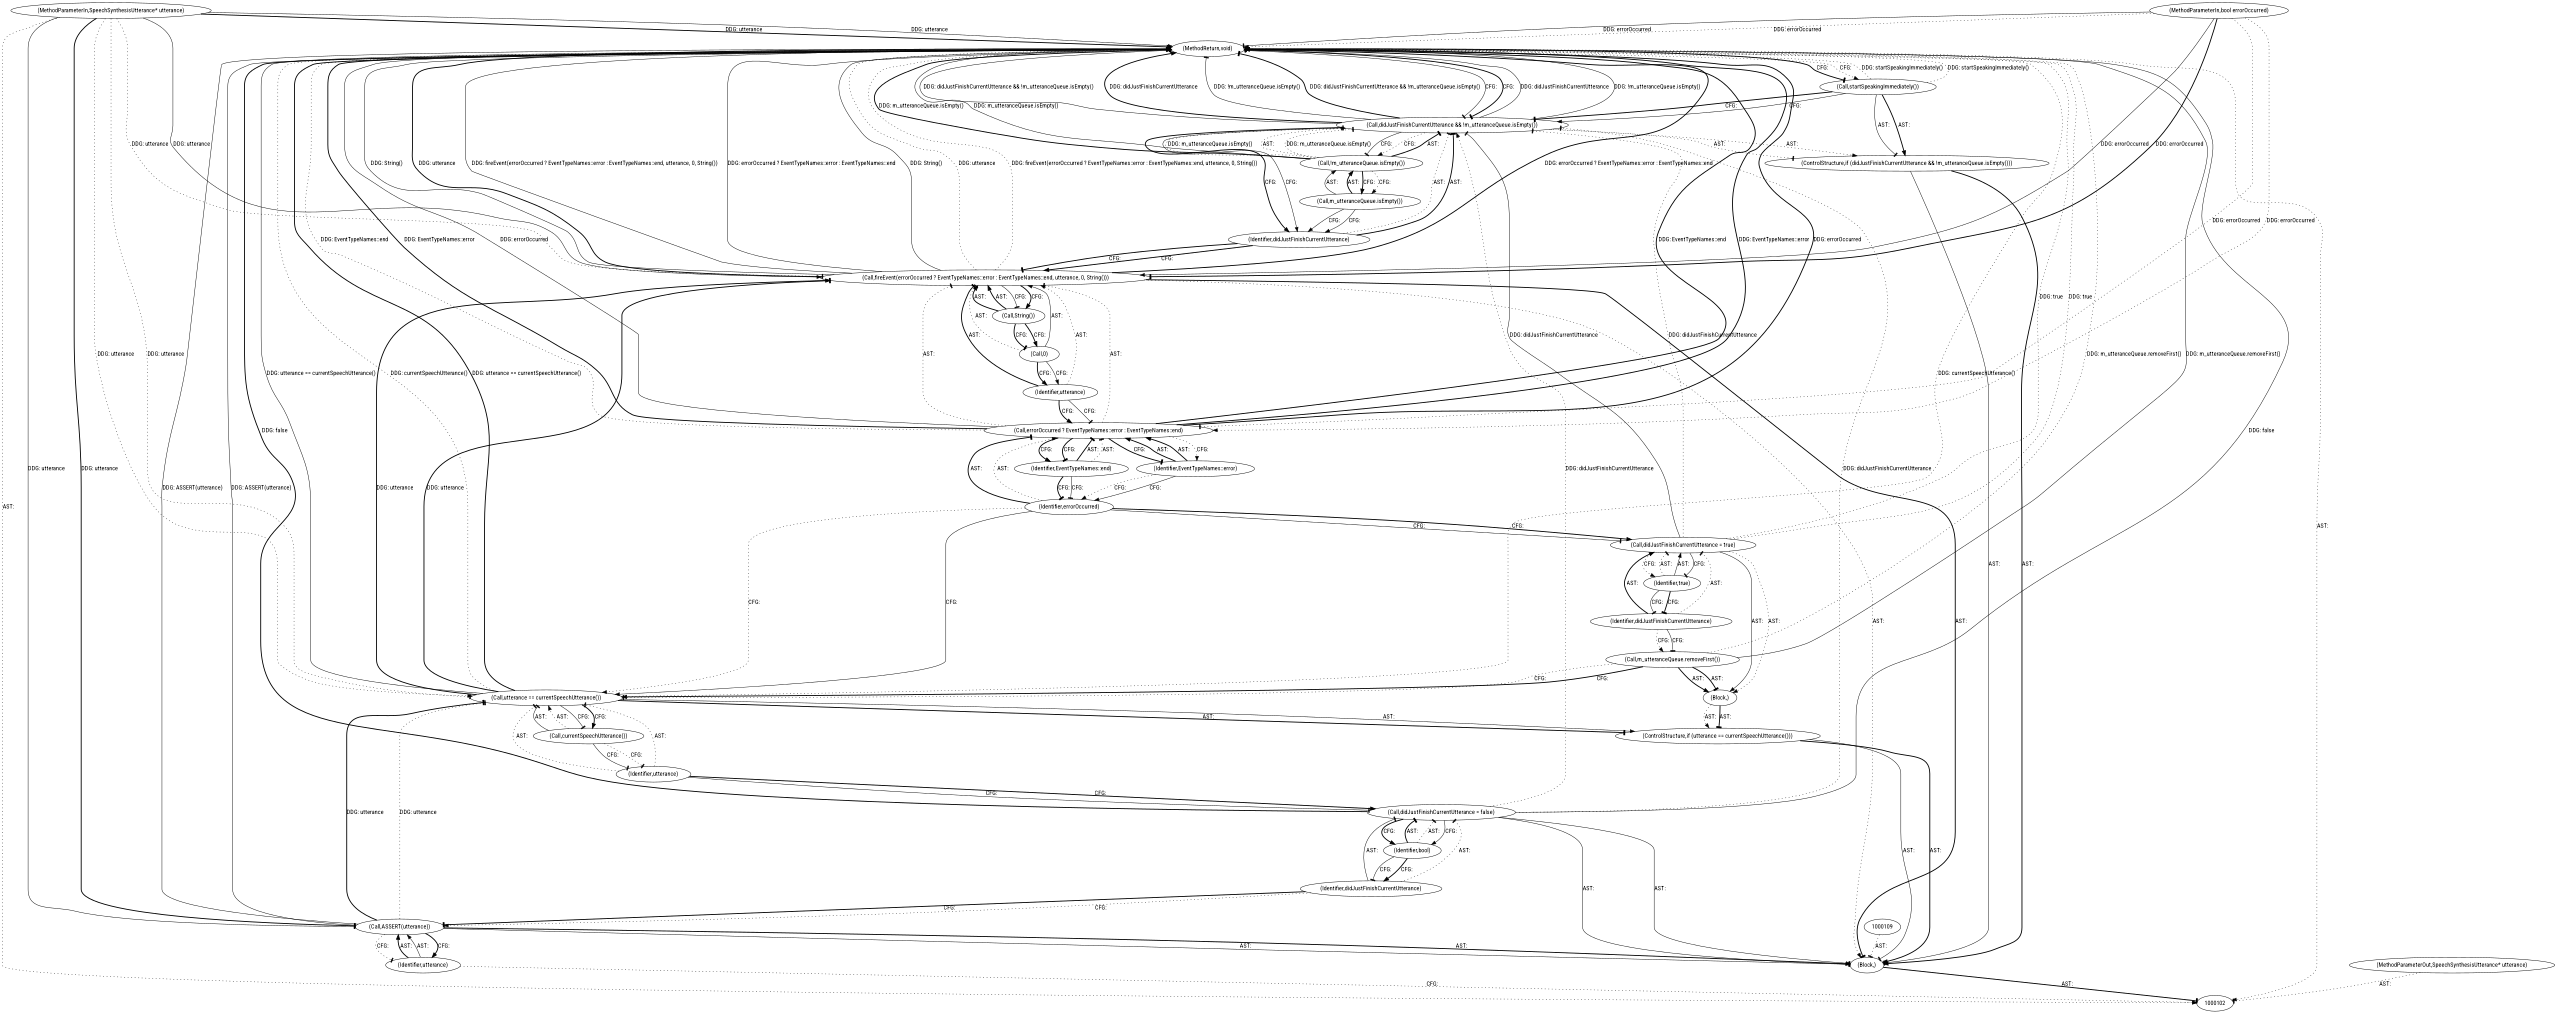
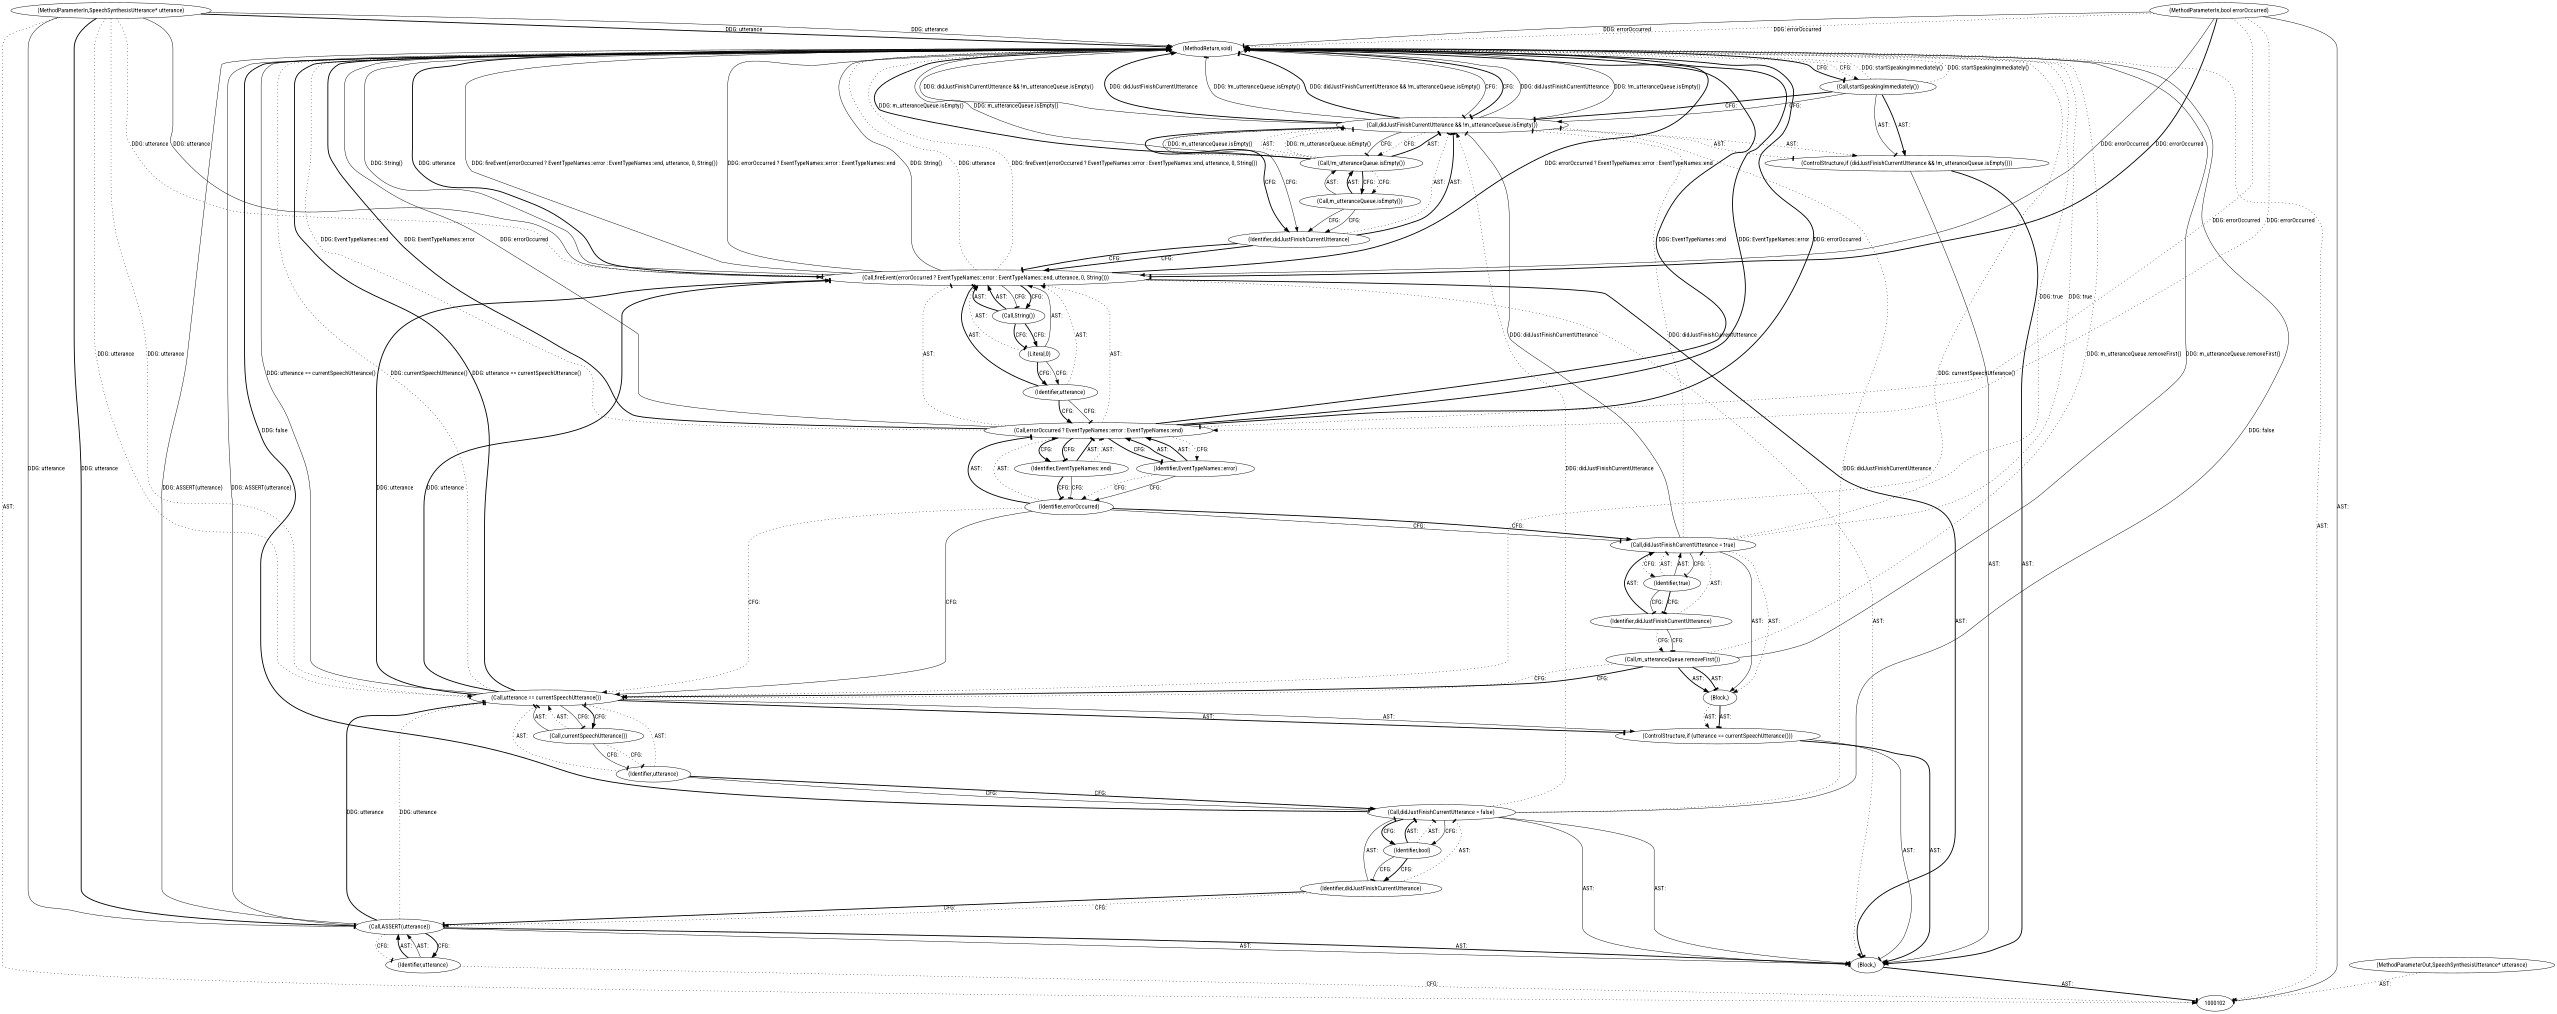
  digraph {
    fontname="Roboto Condensed"
    node [fontname="Roboto Condensed"]
    edge [arrowhead=tee fontname="Roboto Condensed" style=bold]
    n1 [label="(MethodReturn,void)"]
    n2 [label="(Call,didJustFinishCurrentUtterance && !m_utteranceQueue.isEmpty())"]
    n3 [label="(Call,startSpeakingImmediately())"]
    1000102
    n5 [label="(ControlStructure,if (didJustFinishCurrentUtterance && !m_utteranceQueue.isEmpty()))"]
    n6 [label="(Call,!m_utteranceQueue.isEmpty())"]
    n7 [label="(Identifier,didJustFinishCurrentUtterance)"]
    n8 [label="(MethodParameterIn,SpeechSynthesisUtterance* utterance)"]
    n9 [label="(Call,utterance == currentSpeechUtterance())"]
    n10 [label="(Call,fireEvent(errorOccurred ? EventTypeNames::error : EventTypeNames::end, utterance, 0, String()))"]
    n11 [label="(Call,ASSERT(utterance))"]
    n12 [label="(Call,currentSpeechUtterance())"]
    n13 [label="(ControlStructure,if (utterance == currentSpeechUtterance()))"]
    n14 [label="(Block,)"]
    n15 [label="(Call,String())"]
    n16 [label="(Identifier,utterance)"]
    n17 [label="(MethodParameterOut,SpeechSynthesisUtterance* utterance)"]
    n18 [label="(MethodParameterIn,bool errorOccurred)"]
    n19 [label="(Call,errorOccurred ? EventTypeNames::error : EventTypeNames::end)"]
    n20 [label="(Identifier,EventTypeNames::error)"]
    n21 [label="(Identifier,EventTypeNames::end)"]
    n22 [label="(Identifier,utterance)"]
    n23 [label="(Call,didJustFinishCurrentUtterance = false)"]
    n24 [label="(Block,)"]
    n25 [label="(Identifier,bool)"]
    n26 [label="(Call,m_utteranceQueue.removeFirst())"]
    n27 [label="(Identifier,true)"]
    n28 [label="(Call,didJustFinishCurrentUtterance = true)"]
    n29 [label="(Identifier,didJustFinishCurrentUtterance)"]
    n30 [label="(Identifier,errorOccurred)"]
-   n31 [label="(Call,0)"]
+   n31 [label="(Literal,0)"]
    n32 [label="(Identifier,utterance)"]
    n33 [label="(Call,m_utteranceQueue.isEmpty())"]
    n34 [label="(Identifier,didJustFinishCurrentUtterance)"]
-   1000109
    n1 -> n2 [label="CFG: " style=solid]
    n1 -> n2 [label="CFG: "]
    n1 -> n3 [label="CFG: "]
    n1 -> n3 [arrowhead=normal label="CFG: " style=dotted]
    n1 -> 1000102 [arrowhead=normal label="AST: " style=dotted]
    n2 -> n1 [label="DDG: didJustFinishCurrentUtterance" style=solid]
    n2 -> n1 [arrowhead=normal label="DDG: !m_utteranceQueue.isEmpty()" style=solid]
    n2 -> n1 [label="DDG: didJustFinishCurrentUtterance && !m_utteranceQueue.isEmpty()" style=solid]
    n2 -> n1 [arrowhead=normal label="DDG: didJustFinishCurrentUtterance"]
    n2 -> n1 [label="DDG: !m_utteranceQueue.isEmpty()" style=solid]
    n2 -> n1 [label="DDG: didJustFinishCurrentUtterance && !m_utteranceQueue.isEmpty()"]
    n2 -> n5 [label="AST: " style=dotted]
    n2 -> n5 [arrowhead=normal label="AST: " style=dotted]
    n2 -> n6 [label="CFG: " style=solid]
    n2 -> n6 [arrowhead=normal label="CFG: " style=dotted]
    n2 -> n7 [arrowhead=normal label="CFG: "]
    n2 -> n7 [arrowhead=normal label="CFG: " style=solid]
    n3 -> n1 [label="DDG: startSpeakingImmediately()" style=dotted]
    n3 -> n1 [arrowhead=normal label="DDG: startSpeakingImmediately()" style=dotted]
    n3 -> n2 [arrowhead=normal label="CFG: " style=solid]
    n3 -> n2 [label="CFG: "]
    n3 -> n5 [arrowhead=normal label="AST: "]
    n3 -> n5 [label="AST: " style=solid]
    n5 -> n14 [arrowhead=normal label="AST: "]
    n5 -> n14 [label="AST: " style=solid]
    n6 -> n1 [arrowhead=normal label="DDG: m_utteranceQueue.isEmpty()" style=solid]
    n6 -> n1 [arrowhead=normal label="DDG: m_utteranceQueue.isEmpty()"]
    n6 -> n2 [label="AST: "]
    n6 -> n2 [label="DDG: m_utteranceQueue.isEmpty()" style=dotted]
    n6 -> n2 [arrowhead=normal label="AST: " style=dotted]
    n6 -> n2 [label="DDG: m_utteranceQueue.isEmpty()" style=dotted]
    n6 -> n33 [arrowhead=normal label="CFG: "]
    n6 -> n33 [arrowhead=normal label="CFG: " style=dotted]
    n7 -> n2 [label="AST: " style=dotted]
    n7 -> n2 [label="AST: "]
    n7 -> n10 [arrowhead=normal label="CFG: "]
    n7 -> n10 [label="CFG: "]
    n8 -> n1 [arrowhead=normal label="DDG: utterance"]
    n8 -> n1 [arrowhead=normal label="DDG: utterance" style=solid]
    n8 -> 1000102 [arrowhead=normal label="AST: " style=dotted]
    n8 -> n9 [label="DDG: utterance" style=dotted]
    n8 -> n9 [arrowhead=normal label="DDG: utterance" style=dotted]
    n8 -> n10 [arrowhead=normal label="DDG: utterance" style=solid]
    n8 -> n10 [label="DDG: utterance" style=dotted]
    n8 -> n11 [label="DDG: utterance" style=solid]
    n8 -> n11 [label="DDG: utterance"]
    n9 -> n1 [arrowhead=normal label="DDG: utterance == currentSpeechUtterance()" style=solid]
    n9 -> n1 [arrowhead=normal label="DDG: currentSpeechUtterance()" style=dotted]
    n9 -> n1 [label="DDG: utterance == currentSpeechUtterance()"]
    n9 -> n1 [label="DDG: currentSpeechUtterance()" style=dotted]
    n9 -> n10 [arrowhead=normal label="DDG: utterance"]
    n9 -> n10 [label="DDG: utterance"]
    n9 -> n12 [label="CFG: " style=solid]
    n9 -> n12 [arrowhead=normal label="CFG: "]
    n9 -> n13 [label="AST: "]
    n9 -> n13 [arrowhead=normal label="AST: " style=solid]
    n10 -> n1 [arrowhead=normal label="DDG: utterance" style=dotted]
    n10 -> n1 [label="DDG: fireEvent(errorOccurred ? EventTypeNames::error : EventTypeNames::end, utterance, 0, String())" style=dotted]
    n10 -> n1 [label="DDG: errorOccurred ? EventTypeNames::error : EventTypeNames::end"]
    n10 -> n1 [label="DDG: String()" style=solid]
    n10 -> n1 [label="DDG: utterance"]
    n10 -> n1 [label="DDG: fireEvent(errorOccurred ? EventTypeNames::error : EventTypeNames::end, utterance, 0, String())" style=solid]
    n10 -> n1 [label="DDG: errorOccurred ? EventTypeNames::error : EventTypeNames::end" style=solid]
    n10 -> n1 [label="DDG: String()" style=solid]
    n10 -> n14 [label="AST: "]
    n10 -> n14 [arrowhead=normal label="AST: " style=dotted]
    n10 -> n15 [label="CFG: " style=solid]
    n10 -> n15 [arrowhead=normal label="CFG: "]
    n11 -> n1 [label="DDG: ASSERT(utterance)" style=solid]
    n11 -> n1 [label="DDG: ASSERT(utterance)" style=solid]
    n11 -> n9 [label="DDG: utterance" style=dotted]
    n11 -> n9 [label="DDG: utterance"]
    n11 -> n14 [label="AST: " style=solid]
    n11 -> n14 [label="AST: "]
    n11 -> n16 [arrowhead=normal label="CFG: "]
    n11 -> n16 [label="CFG: " style=dotted]
    n12 -> n9 [label="AST: " style=solid]
    n12 -> n9 [arrowhead=normal label="AST: " style=dotted]
    n12 -> n22 [label="CFG: " style=solid]
    n12 -> n22 [label="CFG: " style=dotted]
    n13 -> n14 [label="AST: " style=solid]
    n13 -> n14 [arrowhead=normal label="AST: "]
    n14 -> 1000102 [label="AST: "]
    n15 -> n10 [arrowhead=normal label="AST: "]
    n15 -> n10 [arrowhead=normal label="AST: "]
    n15 -> n31 [arrowhead=normal label="CFG: "]
    n15 -> n31 [label="CFG: "]
    n16 -> 1000102 [arrowhead=normal label="CFG: " style=dotted]
    n16 -> n11 [arrowhead=normal label="AST: "]
    n16 -> n11 [arrowhead=normal label="AST: " style=solid]
    n17 -> 1000102 [label="AST: " style=dotted]
    n18 -> n1 [arrowhead=normal label="DDG: errorOccurred" style=dotted]
    n18 -> n1 [label="DDG: errorOccurred" style=solid]
+   n18 -> 1000102 [label="AST: " style=solid]
    n18 -> n10 [arrowhead=normal label="DDG: errorOccurred" style=solid]
    n18 -> n10 [label="DDG: errorOccurred"]
    n18 -> n19 [arrowhead=normal label="DDG: errorOccurred" style=dotted]
    n18 -> n19 [label="DDG: errorOccurred" style=dotted]
    n19 -> n1 [arrowhead=normal label="DDG: EventTypeNames::end" style=dotted]
    n19 -> n1 [arrowhead=normal label="DDG: EventTypeNames::error"]
    n19 -> n1 [arrowhead=normal label="DDG: errorOccurred" style=solid]
    n19 -> n1 [arrowhead=normal label="DDG: EventTypeNames::end"]
    n19 -> n1 [arrowhead=normal label="DDG: EventTypeNames::error"]
    n19 -> n1 [arrowhead=normal label="DDG: errorOccurred"]
    n19 -> n10 [label="AST: " style=dotted]
    n19 -> n10 [label="AST: " style=dotted]
    n19 -> n20 [arrowhead=normal label="CFG: " style=dotted]
    n19 -> n20 [label="CFG: "]
    n19 -> n21 [arrowhead=normal label="CFG: "]
    n19 -> n21 [label="CFG: "]
    n20 -> n19 [arrowhead=normal label="AST: "]
    n20 -> n19 [arrowhead=normal label="AST: "]
    n20 -> n30 [arrowhead=normal label="CFG: " style=solid]
    n20 -> n30 [arrowhead=normal label="CFG: " style=dotted]
    n21 -> n19 [label="AST: "]
    n21 -> n19 [label="AST: " style=dotted]
    n21 -> n30 [label="CFG: "]
    n21 -> n30 [label="CFG: " style=solid]
    n22 -> n9 [label="AST: " style=dotted]
    n22 -> n9 [label="AST: " style=dotted]
    n22 -> n23 [arrowhead=normal label="CFG: "]
    n22 -> n23 [label="CFG: " style=solid]
    n23 -> n1 [arrowhead=normal label="DDG: false" style=solid]
    n23 -> n1 [arrowhead=normal label="DDG: false"]
    n23 -> n2 [arrowhead=normal label="DDG: didJustFinishCurrentUtterance" style=dotted]
    n23 -> n2 [label="DDG: didJustFinishCurrentUtterance" style=dotted]
    n23 -> n14 [arrowhead=normal label="AST: " style=solid]
    n23 -> n14 [arrowhead=normal label="AST: " style=solid]
    n23 -> n25 [arrowhead=normal label="CFG: " style=solid]
    n23 -> n25 [arrowhead=normal label="CFG: "]
    n24 -> n13 [label="AST: "]
    n24 -> n13 [arrowhead=normal label="AST: " style=dotted]
    n25 -> n23 [label="AST: "]
    n25 -> n23 [label="AST: " style=dotted]
    n25 -> n34 [arrowhead=normal label="CFG: "]
    n25 -> n34 [label="CFG: " style=solid]
    n26 -> n1 [label="DDG: m_utteranceQueue.removeFirst()" style=solid]
    n26 -> n1 [label="DDG: m_utteranceQueue.removeFirst()" style=dotted]
    n26 -> n9 [arrowhead=normal label="CFG: "]
    n26 -> n9 [label="CFG: " style=dotted]
    n26 -> n24 [arrowhead=normal label="AST: "]
    n26 -> n24 [label="AST: "]
    n27 -> n28 [label="AST: " style=dotted]
    n27 -> n28 [arrowhead=normal label="AST: " style=solid]
    n27 -> n29 [label="CFG: "]
    n27 -> n29 [label="CFG: " style=solid]
    n28 -> n1 [arrowhead=normal label="DDG: true" style=dotted]
    n28 -> n1 [label="DDG: true" style=dotted]
    n28 -> n2 [label="DDG: didJustFinishCurrentUtterance" style=solid]
    n28 -> n2 [label="DDG: didJustFinishCurrentUtterance" style=dotted]
    n28 -> n24 [arrowhead=normal label="AST: " style=solid]
    n28 -> n24 [arrowhead=normal label="AST: " style=dotted]
    n28 -> n27 [label="CFG: " style=solid]
    n28 -> n27 [arrowhead=normal label="CFG: " style=dotted]
    n29 -> n26 [arrowhead=normal label="CFG: " style=dotted]
    n29 -> n26 [label="CFG: " style=solid]
    n29 -> n28 [label="AST: " style=dotted]
    n29 -> n28 [arrowhead=normal label="AST: "]
    n30 -> n9 [arrowhead=normal label="CFG: " style=dotted]
    n30 -> n9 [arrowhead=normal label="CFG: " style=solid]
    n30 -> n19 [label="AST: "]
    n30 -> n19 [arrowhead=normal label="AST: " style=dotted]
    n30 -> n28 [label="CFG: " style=solid]
    n30 -> n28 [arrowhead=normal label="CFG: "]
    n31 -> n10 [arrowhead=normal label="AST: " style=solid]
    n31 -> n10 [label="AST: " style=dotted]
    n31 -> n32 [arrowhead=normal label="CFG: "]
    n31 -> n32 [arrowhead=normal label="CFG: " style=solid]
    n32 -> n10 [label="AST: "]
    n32 -> n10 [arrowhead=normal label="AST: " style=dotted]
    n32 -> n19 [label="CFG: " style=solid]
    n32 -> n19 [arrowhead=normal label="CFG: "]
    n33 -> n6 [arrowhead=normal label="AST: " style=solid]
    n33 -> n6 [arrowhead=normal label="AST: "]
    n33 -> n7 [arrowhead=normal label="CFG: " style=solid]
    n33 -> n7 [arrowhead=normal label="CFG: " style=solid]
    n34 -> n11 [label="CFG: "]
    n34 -> n11 [arrowhead=normal label="CFG: " style=dotted]
    n34 -> n23 [label="AST: " style=dotted]
    n34 -> n23 [label="AST: " style=solid]
-   1000109 -> n14 [label="AST: " style=dotted]
  }
